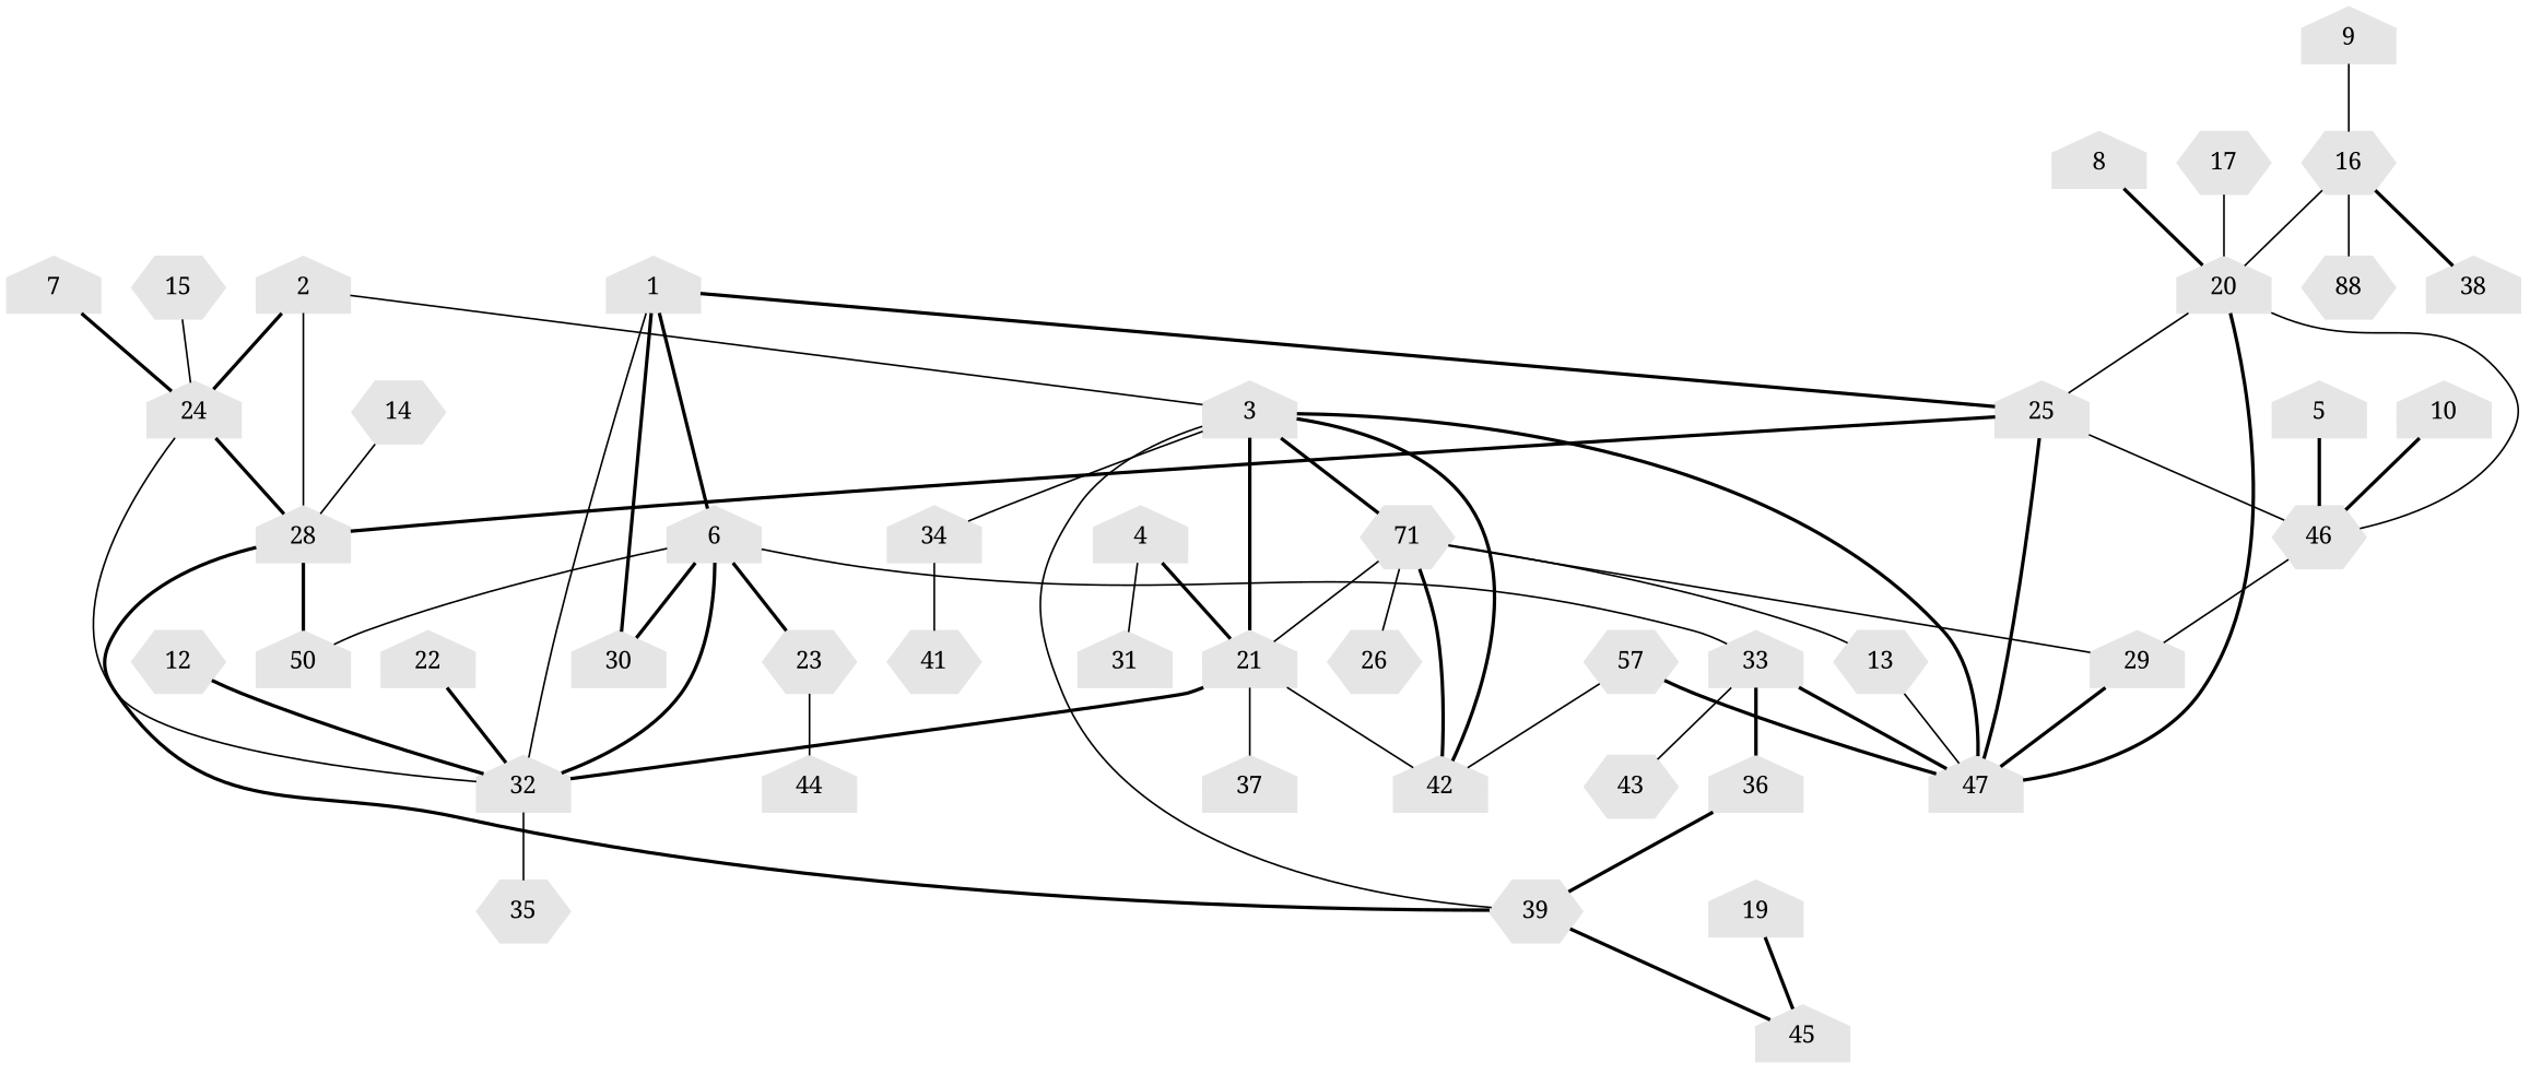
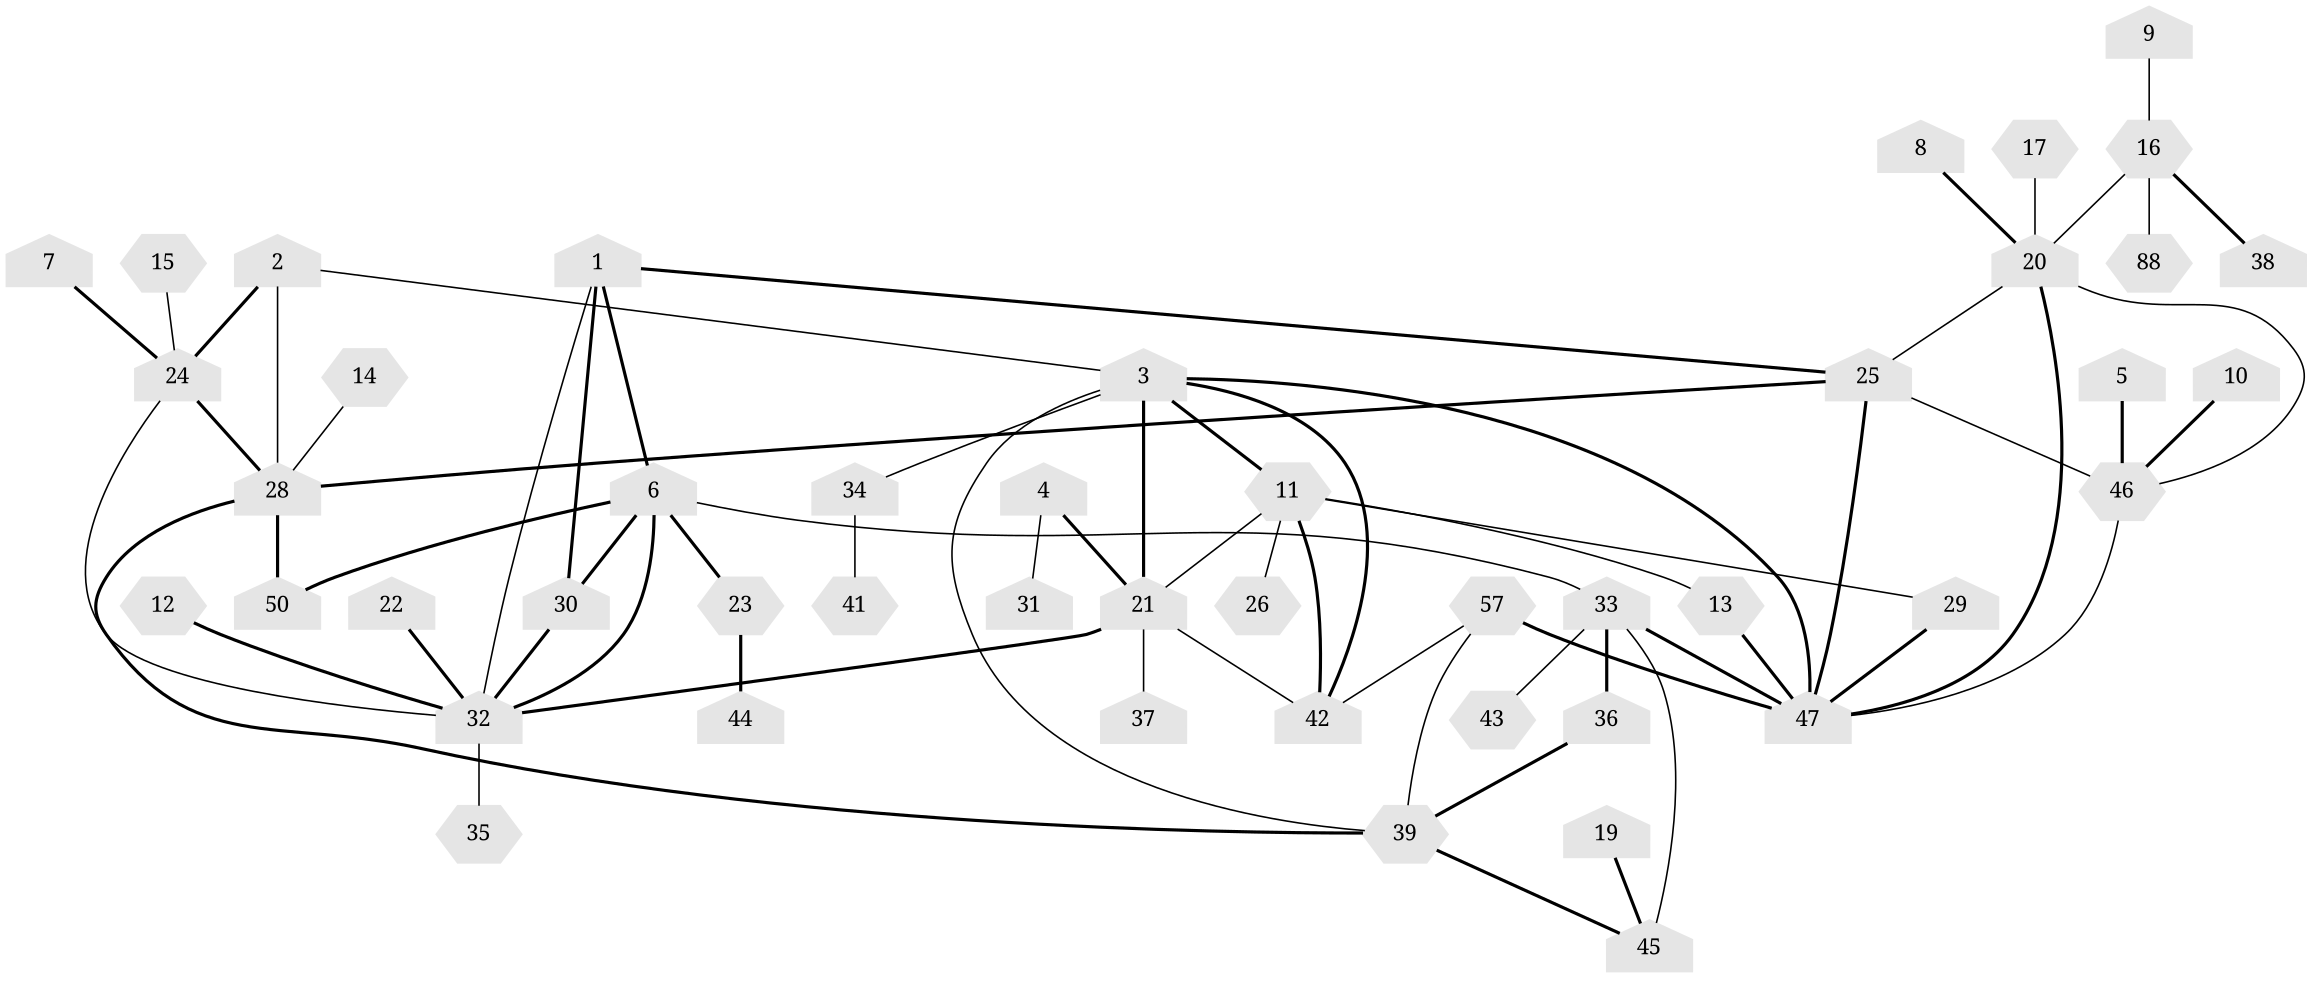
  graph {
    fontname="Noto Serif"
    node [color=gray90 fontname="Noto Serif" shape=house style=filled]
    edge [fontname="Noto Serif" style=bold weight=1.0]
    1
    6
    25
    30
    32
    23 [shape=hexagon]
    33
    n8 [label=50]
    28
    47
    46 [shape=hexagon]
    35 [shape=hexagon]
    2
    3
    24
-   11 [shape=hexagon label=71]
+   11 [shape=hexagon]
    21
    34
    39 [shape=hexagon]
    42
    13 [shape=hexagon]
    26 [shape=hexagon]
    29
    37
    41 [shape=hexagon]
    45
    4
    31
    5
    44
    43 [shape=hexagon]
    36
    7
    8
    20
    16 [shape=hexagon]
    9
    n38 [label=88 shape=hexagon]
    38
    10
    12 [shape=hexagon]
    14 [shape=hexagon]
    15 [shape=hexagon]
    17 [shape=hexagon]
    19
    22
    n47 [label=57 shape=hexagon]
    1 -- 6
    1 -- 25
    1 -- 30
    1 -- 32 [style=solid]
    6 -- 30
    6 -- 32
    6 -- 23
    6 -- 33 [style=solid]
-   6 -- n8 [style=solid]
+   6 -- n8
    25 -- 28
    25 -- 47
    25 -- 46 [style=solid]
+   30 -- 32
    32 -- 35 [style=solid]
-   23 -- 44 [style=solid]
+   23 -- 44
    33 -- 47 [weight=2.0]
+   33 -- 45 [style=solid weight=2.0]
    33 -- 43 [style=solid]
    33 -- 36 [weight=2.0]
    28 -- n8
    28 -- 39
-   46 -- 29 [style=solid]
+   46 -- 47 [style=solid]
    2 -- 28 [style=solid weight=2.0]
    2 -- 3 [style=solid]
    2 -- 24 [weight=2.0]
    3 -- 47
    3 -- 11
    3 -- 21
    3 -- 34 [style=solid]
    3 -- 39 [style=solid]
    3 -- 42
    24 -- 32 [style=solid]
    24 -- 28
    11 -- 21 [style=solid]
    11 -- 42
    11 -- 13 [style=solid]
    11 -- 26 [style=solid]
    11 -- 29 [style=solid]
    21 -- 32
    21 -- 42 [style=solid]
    21 -- 37 [style=solid]
    34 -- 41 [style=solid]
    39 -- 45
-   13 -- 47 [style=solid]
+   13 -- 47
    29 -- 47
    4 -- 21
    4 -- 31 [style=solid]
    5 -- 46
    36 -- 39
    7 -- 24
    8 -- 20
    20 -- 25 [style=solid]
    20 -- 47
    20 -- 46 [style=solid]
    16 -- 20 [style=solid]
    16 -- n38 [style=solid]
    16 -- 38
    9 -- 16 [style=solid]
    10 -- 46
    12 -- 32
    14 -- 28 [style=solid]
    15 -- 24 [style=solid]
    17 -- 20 [style=solid]
    19 -- 45
    22 -- 32
    n47 -- 47
+   n47 -- 39 [style=solid]
    n47 -- 42 [style=solid]
  }
